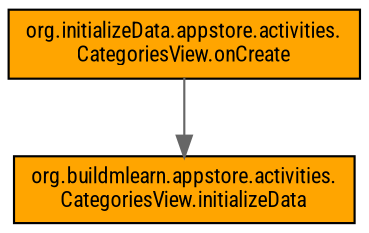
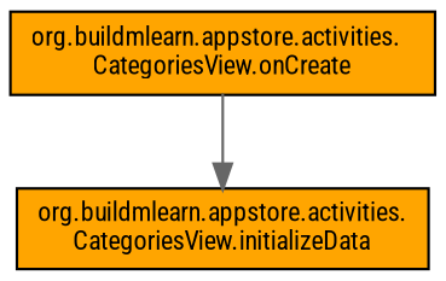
  digraph {
    rankdir=TB
    fontname="Roboto Condensed"
    node [color=black fillcolor=orange fontname="Roboto Condensed" fontsize=10 shape=record style=filled]
-   n1 [fontcolor=black height=0.2 label="org.initializeData.appstore.activities.\lCategoriesView.onCreate" width=0.4]
+   n1 [fontcolor=black height=0.2 label="org.buildmlearn.appstore.activities.\lCategoriesView.onCreate" width=0.4]
    n2 [height=0.2 label="org.buildmlearn.appstore.activities.\lCategoriesView.initializeData" width=0.4]
    n1 -> n2 [color=gray40 fontname="Roboto Condensed" fontsize=10 labelfontname=Helvetica labelfontsize=10 style=solid]
  }
